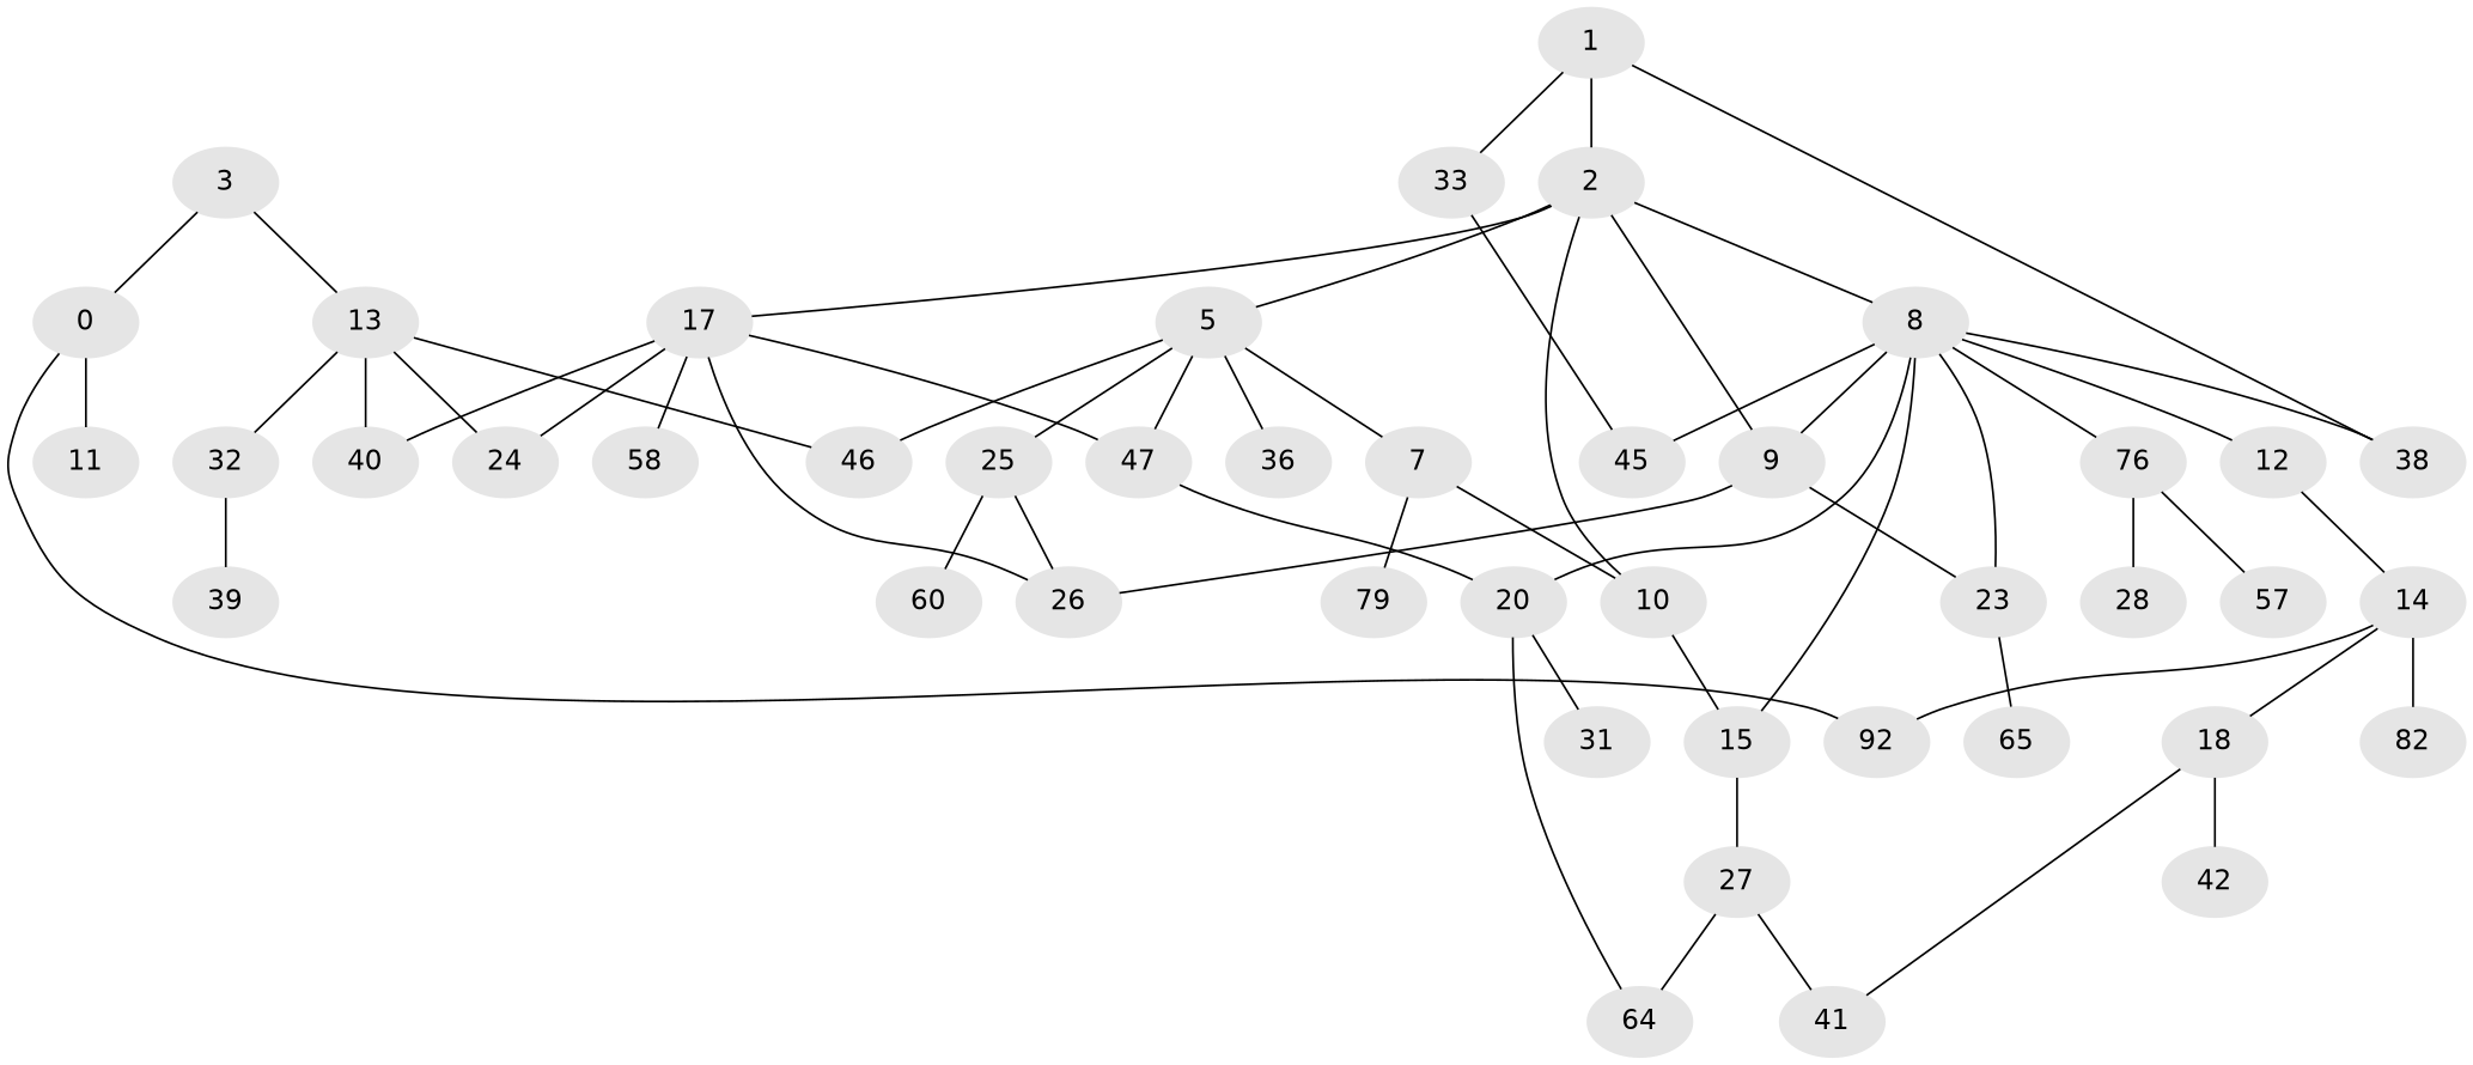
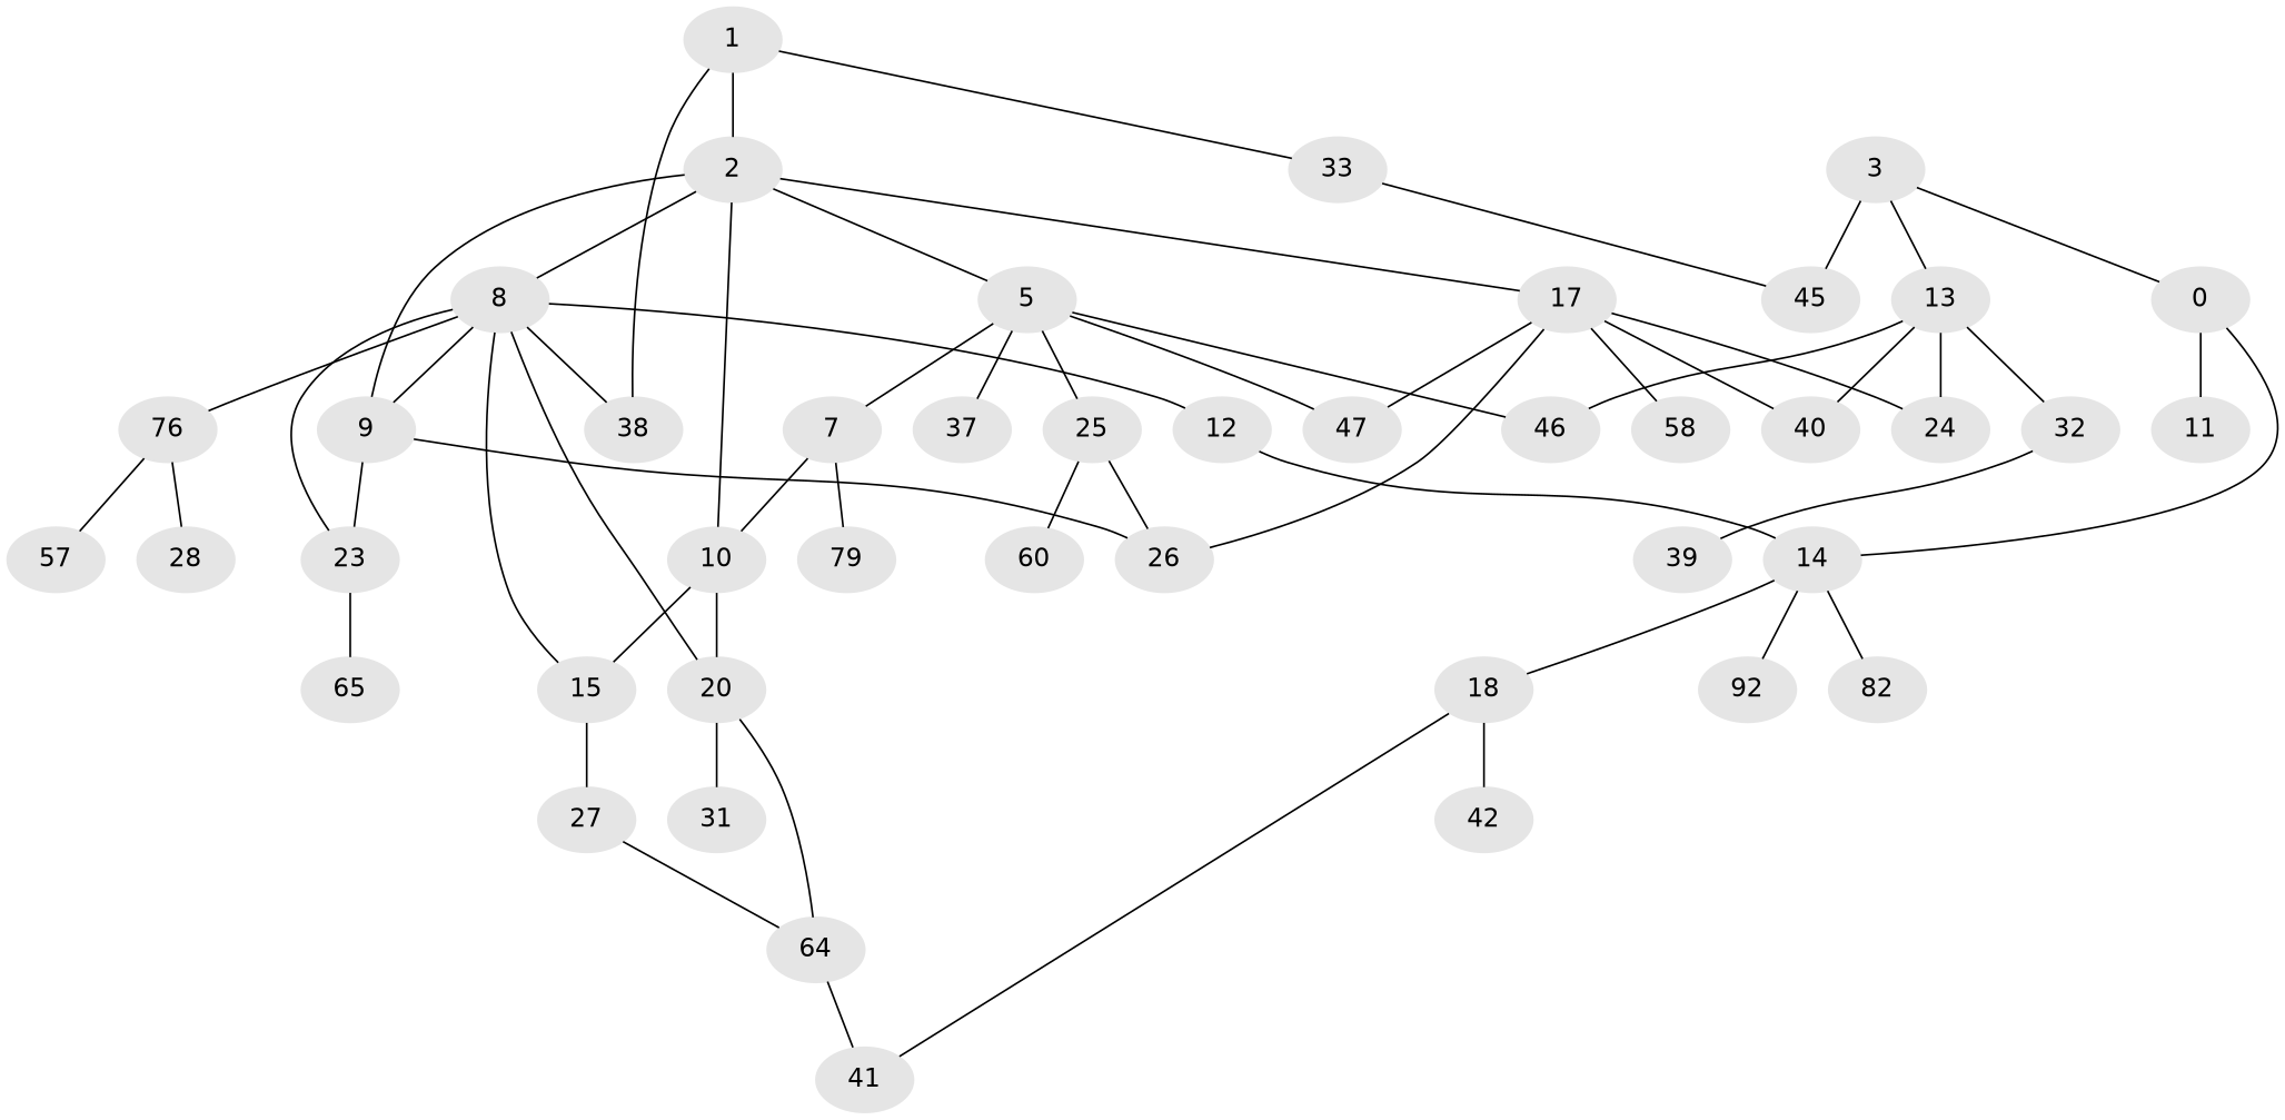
  graph {
    fontname="DejaVu Sans"
    node [color=gray90 fontname="DejaVu Sans" style=filled]
    edge [fontname="DejaVu Sans"]
    1
    2
    33 [super="+61"]
    38 [super="+51"]
    5 [super="+19"]
    8 [super="+29"]
    10 [super="+43"]
    17 [super="+34"]
    9
    45 [super="+67"]
    n11 [label=0 super="+6"]
    3
    13 [super="+22"]
    7
    25
-   37 [label=36]
+   37
    46
    47
    12
    15 [super="+59"]
    n21 [label=76]
    20 [super="+30"]
    23
    26 [super="+50"]
    24 [super="+53"]
    40 [super="+66"]
    58
    11 [super="+21"]
    14 [super="+44"]
    32 [super="+35"]
    18
    n32 [label=92]
    n33 [label=82]
    n34 [label=79]
    60
    27 [super="+55"]
    28
    57
    31 [super="+36"]
    64
    65
    39
    41 [super="+54"]
    42
    1 -- 2
    1 -- 33
    1 -- 38
    2 -- 5
    2 -- 8
    2 -- 10
    2 -- 17
    2 -- 9
    33 -- 45
    5 -- 7
    5 -- 25
    5 -- 37
    5 -- 46
    5 -- 47
    8 -- 38
    8 -- 9
-   8 -- 45 [weight=2]
+   3 -- 45 [weight=2]
    8 -- 12
    8 -- 15
    8 -- n21
    8 -- 20
    8 -- 23
    10 -- 15
-   47 -- 20
+   10 -- 20
    17 -- 47
    17 -- 26
    17 -- 24
    17 -- 40
    17 -- 58
    9 -- 23
    9 -- 26
    n11 -- 11
-   n11 -- n32
+   n11 -- 14
    3 -- n11
    3 -- 13
    13 -- 46
    13 -- 24
    13 -- 40
    13 -- 32
    7 -- 10
    7 -- n34
    25 -- 26
    25 -- 60
    12 -- 14
    15 -- 27
    n21 -- 28
    n21 -- 57
    20 -- 31
    20 -- 64
    23 -- 65
    14 -- 18
    14 -- n32
    14 -- n33
    32 -- 39
    18 -- 41
    18 -- 42
    27 -- 64
-   27 -- 41
+   64 -- 41
  }
